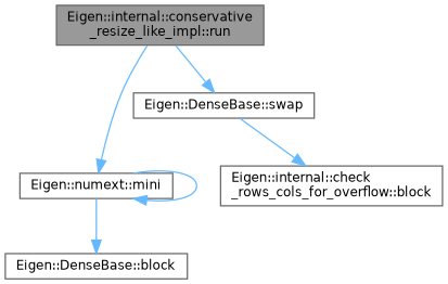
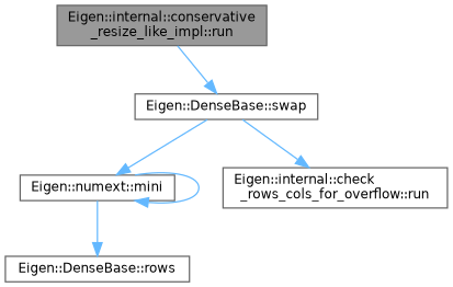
  digraph {
    rankdir=TB
    node [color=grey40 fillcolor=white fontname=Helvetica fontsize=10 shape=box style=filled]
    edge [color=steelblue1 fontname=Helvetica fontsize=10 labelfontname=Helvetica labelfontsize=10 style=solid]
    n1 [color=gray40 fillcolor=grey60 fontcolor=black height=0.2 label="Eigen::internal::conservative\l_resize_like_impl::run" width=0.4]
    n2 [height=0.2 label="Eigen::numext::mini" width=0.4]
    n3 [height=0.2 label="Eigen::DenseBase::swap" width=0.4]
-   n4 [height=0.2 label="Eigen::DenseBase::block" width=0.4]
-   n5 [height=0.2 label="Eigen::internal::check\l_rows_cols_for_overflow::block" width=0.4]
-   n1 -> n2
+   n4 [height=0.2 label="Eigen::DenseBase::rows" width=0.4]
+   n5 [height=0.2 label="Eigen::internal::check\l_rows_cols_for_overflow::run" width=0.4]
+   n3 -> n2
    n1 -> n3
    n2 -> n2
    n2 -> n4
    n3 -> n5
  }
